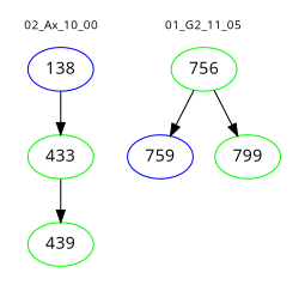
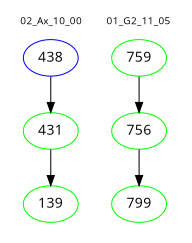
  digraph {
    fontname="Open Sans"
    node [color=green fontname="Open Sans"]
    edge [color=black fontname="Open Sans"]
-   n1 [color=blue label=138]
-   n2 [label=433]
-   n3 [label=439]
-   n4 [color=blue label=759]
+   n1 [color=blue label=438]
+   n2 [label=431]
+   n3 [label=139]
+   n4 [label=759]
    n5 [label=756]
    n6 [label=799]
    subgraph cluster_1 {
      color=white
      fontsize=10
      label="02_Ax_10_00"
      n1
      n2
      n3
    }
    subgraph cluster_2 {
      color=white
      fontsize=10
      label="01_G2_11_05"
      n4
      n5
      n6
    }
    n1 -> n2
    n2 -> n3
-   n5 -> n4
+   n4 -> n5
    n5 -> n6
  }
